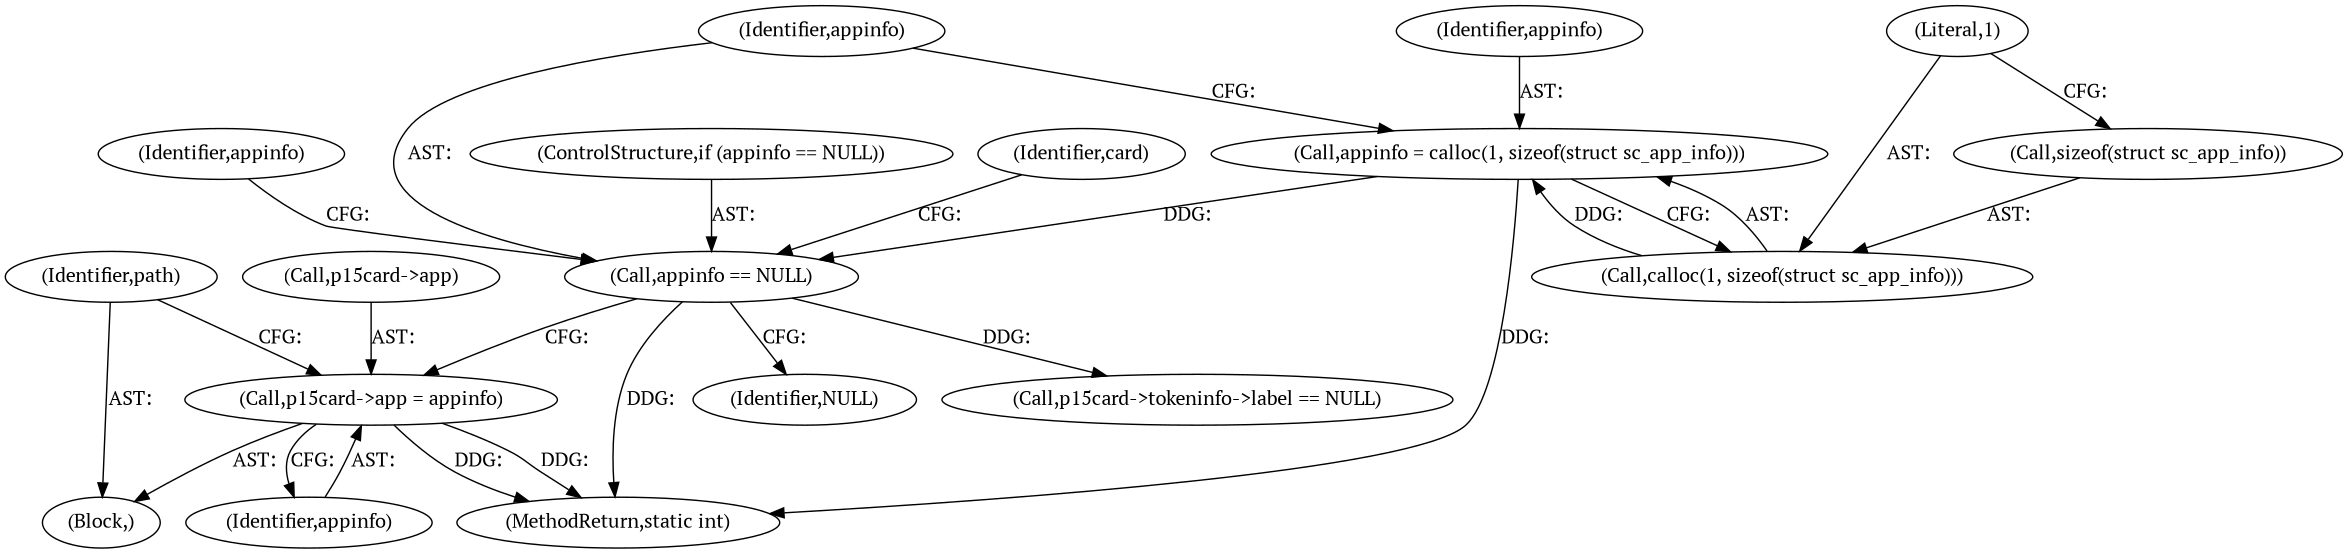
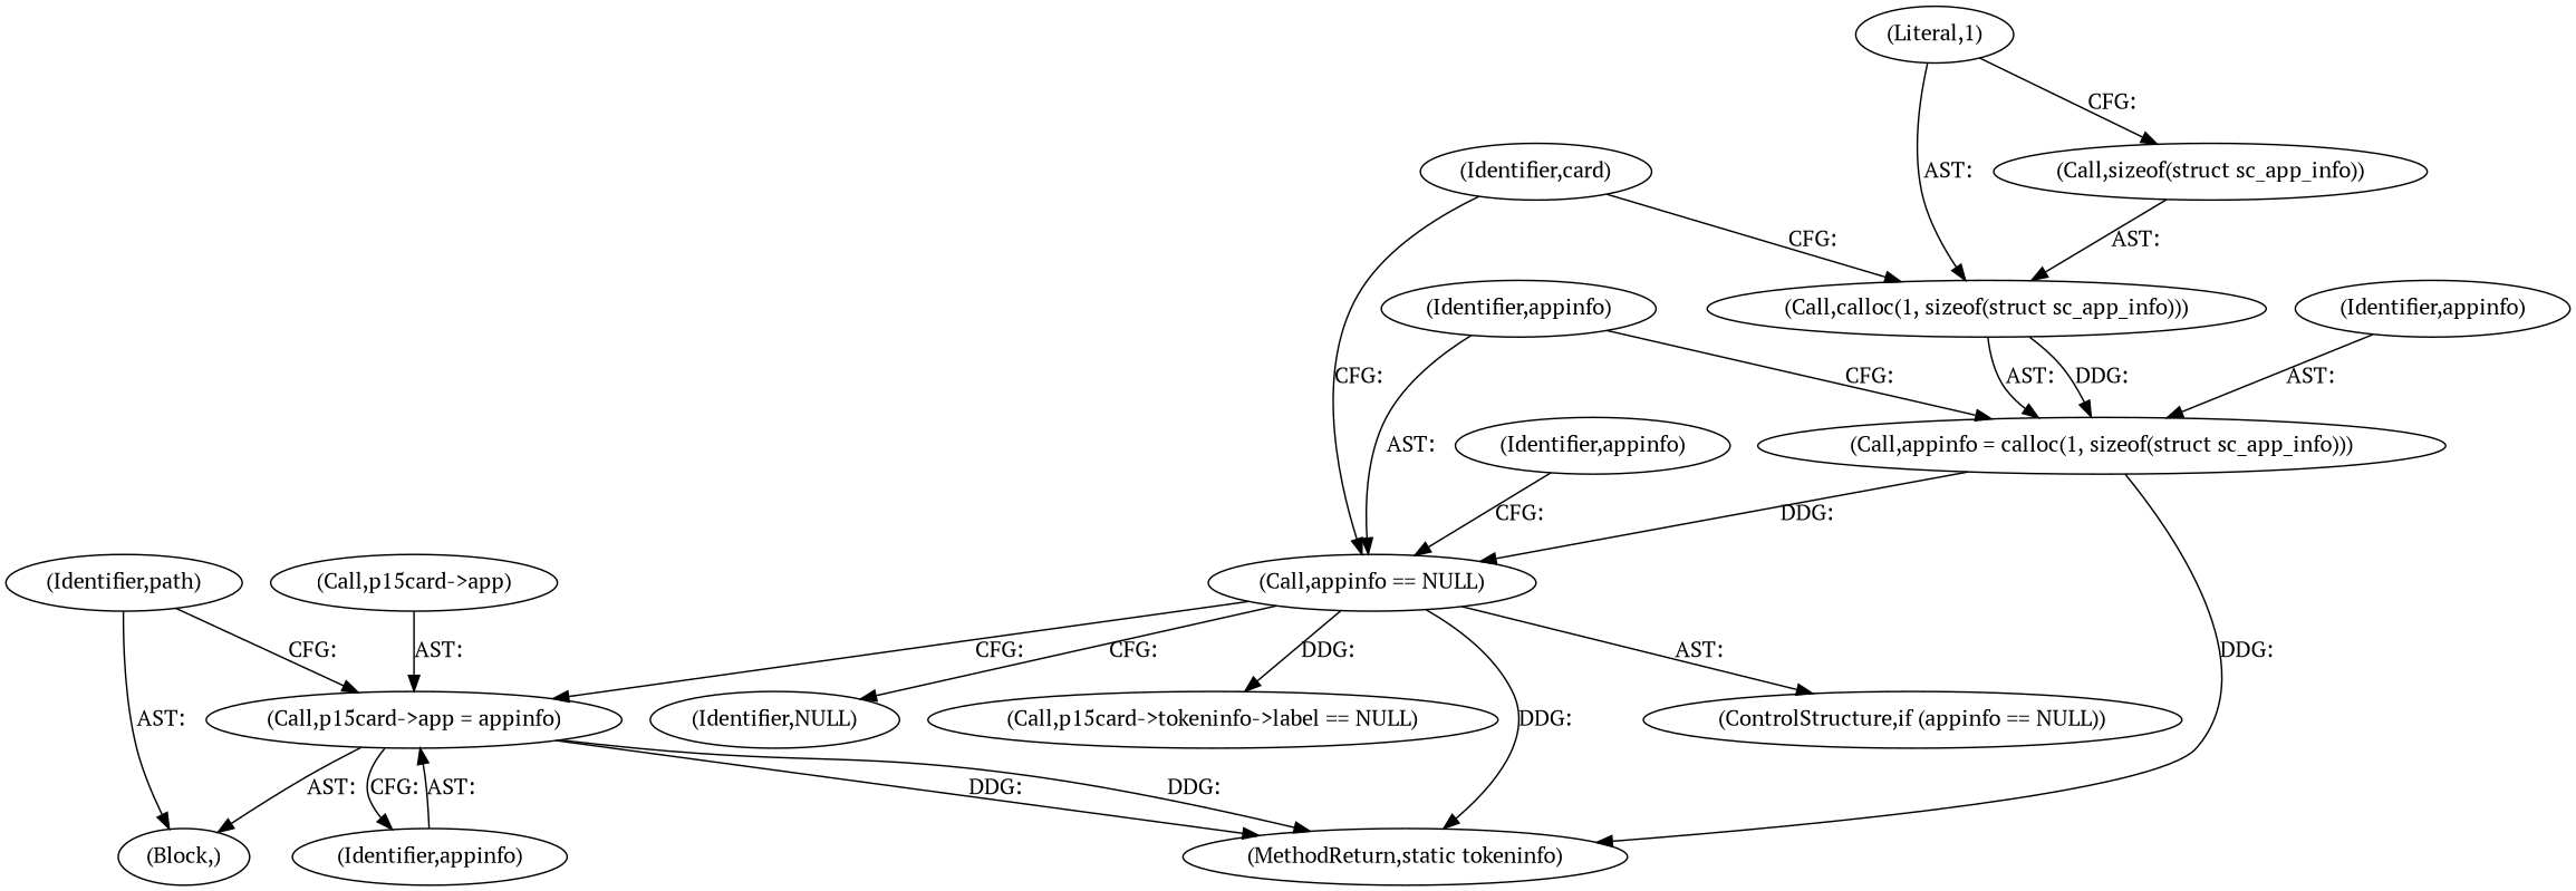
  digraph {
    fontname="PT Serif"
    node [fontname="PT Serif"]
    edge [fontname="PT Serif"]
    n1 [label="(Call,p15card->app = appinfo)"]
    n2 [label="(Block,)"]
-   n3 [label="(MethodReturn,static int)"]
+   n3 [label="(MethodReturn,static tokeninfo)"]
    n4 [label="(Identifier,appinfo)"]
    n5 [label="(Call,appinfo == NULL)"]
    n6 [label="(ControlStructure,if (appinfo == NULL))"]
    n7 [label="(Identifier,NULL)"]
    n8 [label="(Call,p15card->tokeninfo->label == NULL)"]
    n9 [label="(Call,appinfo = calloc(1, sizeof(struct sc_app_info)))"]
    n10 [label="(Call,calloc(1, sizeof(struct sc_app_info)))"]
    n11 [label="(Call,sizeof(struct sc_app_info))"]
    n12 [label="(Identifier,appinfo)"]
    n13 [label="(Identifier,card)"]
    n14 [label="(Literal,1)"]
    n15 [label="(Identifier,path)"]
    n16 [label="(Call,p15card->app)"]
    n17 [label="(Identifier,appinfo)"]
    n18 [label="(Identifier,appinfo)"]
    n1 -> n2 [label="AST: "]
    n1 -> n3 [label="DDG: "]
    n1 -> n3 [label="DDG: "]
    n1 -> n4 [label="CFG: "]
    n4 -> n1 [label="AST: "]
    n5 -> n1 [label="CFG: "]
    n5 -> n3 [label="DDG: "]
-   n6 -> n5 [label="AST: "]
+   n5 -> n6 [label="AST: "]
    n5 -> n7 [label="CFG: "]
    n5 -> n8 [label="DDG: "]
    n9 -> n3 [label="DDG: "]
    n9 -> n5 [label="DDG: "]
-   n9 -> n10 [label="CFG: "]
+   n13 -> n10 [label="CFG: "]
    n10 -> n9 [label="AST: "]
    n10 -> n9 [label="DDG: "]
    n11 -> n10 [label="AST: "]
    n12 -> n5 [label="AST: "]
    n12 -> n9 [label="CFG: "]
    n13 -> n5 [label="CFG: "]
    n14 -> n10 [label="AST: "]
    n14 -> n11 [label="CFG: "]
    n15 -> n1 [label="CFG: "]
    n15 -> n2 [label="AST: "]
    n16 -> n1 [label="AST: "]
    n17 -> n5 [label="CFG: "]
    n18 -> n9 [label="AST: "]
  }
